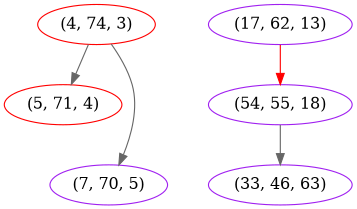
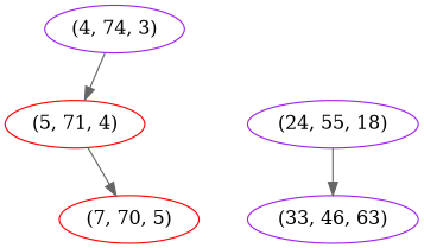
  digraph {
    node [color=purple]
    edge [color=gray40]
    "(5, 71, 4)" [color=red]
-   "(4, 74, 3)" [color=red]
-   "(7, 70, 5)"
-   "(17, 62, 13)"
-   "(24, 55, 18)" [label="(54, 55, 18)"]
+   "(4, 74, 3)"
+   "(7, 70, 5)" [color=red]
+   "(24, 55, 18)"
    n6 [label="(33, 46, 63)"]
-   "(4, 74, 3)" -> "(7, 70, 5)"
+   "(5, 71, 4)" -> "(7, 70, 5)"
    "(4, 74, 3)" -> "(5, 71, 4)"
-   "(17, 62, 13)" -> "(24, 55, 18)" [color=red]
    "(24, 55, 18)" -> n6
  }
